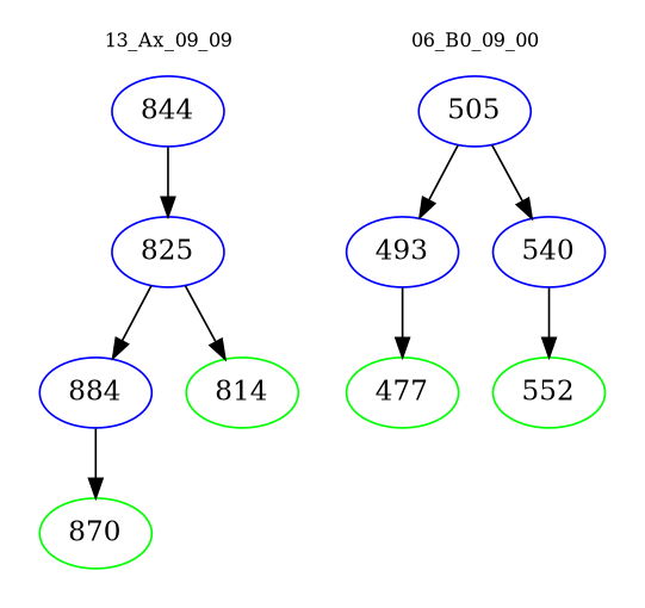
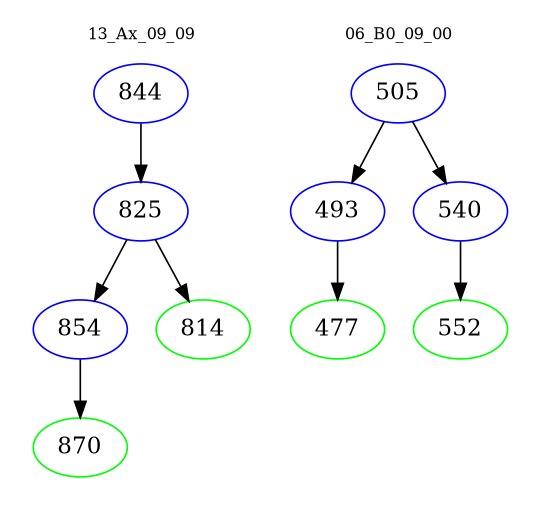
  digraph {
    node [color=blue]
    edge [color=black]
    n1 [label=844]
    n2 [label=825]
-   n3 [label=884]
+   n3 [label=854]
    n4 [color=green label=814]
    n5 [color=green label=870]
    n6 [label=505]
    n7 [label=493]
    n8 [label=540]
    n9 [color=green label=477]
    n10 [color=green label=552]
    subgraph cluster_1 {
      color=white
      fontsize=10
      label="13_Ax_09_09"
      n1
      n2
      n3
      n4
      n5
    }
    subgraph cluster_2 {
      color=white
      fontsize=10
      label="06_B0_09_00"
      n6
      n7
      n8
      n9
      n10
    }
    n1 -> n2
    n2 -> n3
    n2 -> n4
    n3 -> n5
    n6 -> n7
    n6 -> n8
    n7 -> n9
    n8 -> n10
  }
